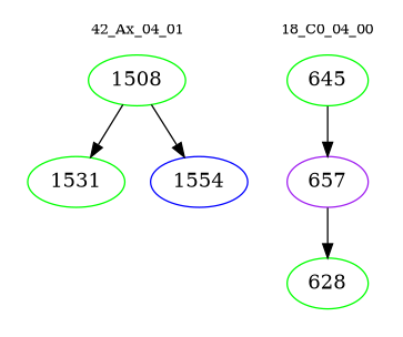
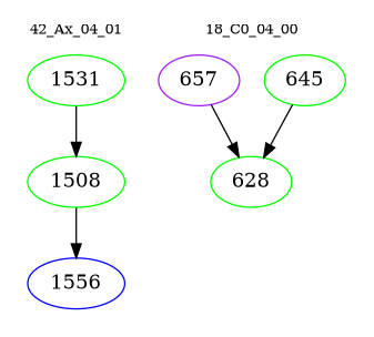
  digraph {
    node [color=green]
    edge [color=black]
    n1 [label=1531]
    n2 [label=1508]
-   n3 [color=blue label=1554]
+   n3 [color=blue label=1556]
    n4 [label=645]
    n5 [label=628]
    n6 [color=purple label=657]
    subgraph cluster_1 {
      color=white
      fontsize=10
      label="42_Ax_04_01"
      n1
      n2
      n3
    }
    subgraph cluster_2 {
      color=white
      fontsize=10
      label="18_C0_04_00"
      n4
      n5
      n6
    }
-   n2 -> n1
+   n1 -> n2
    n2 -> n3
-   n4 -> n6
+   n4 -> n5
    n6 -> n5
  }
